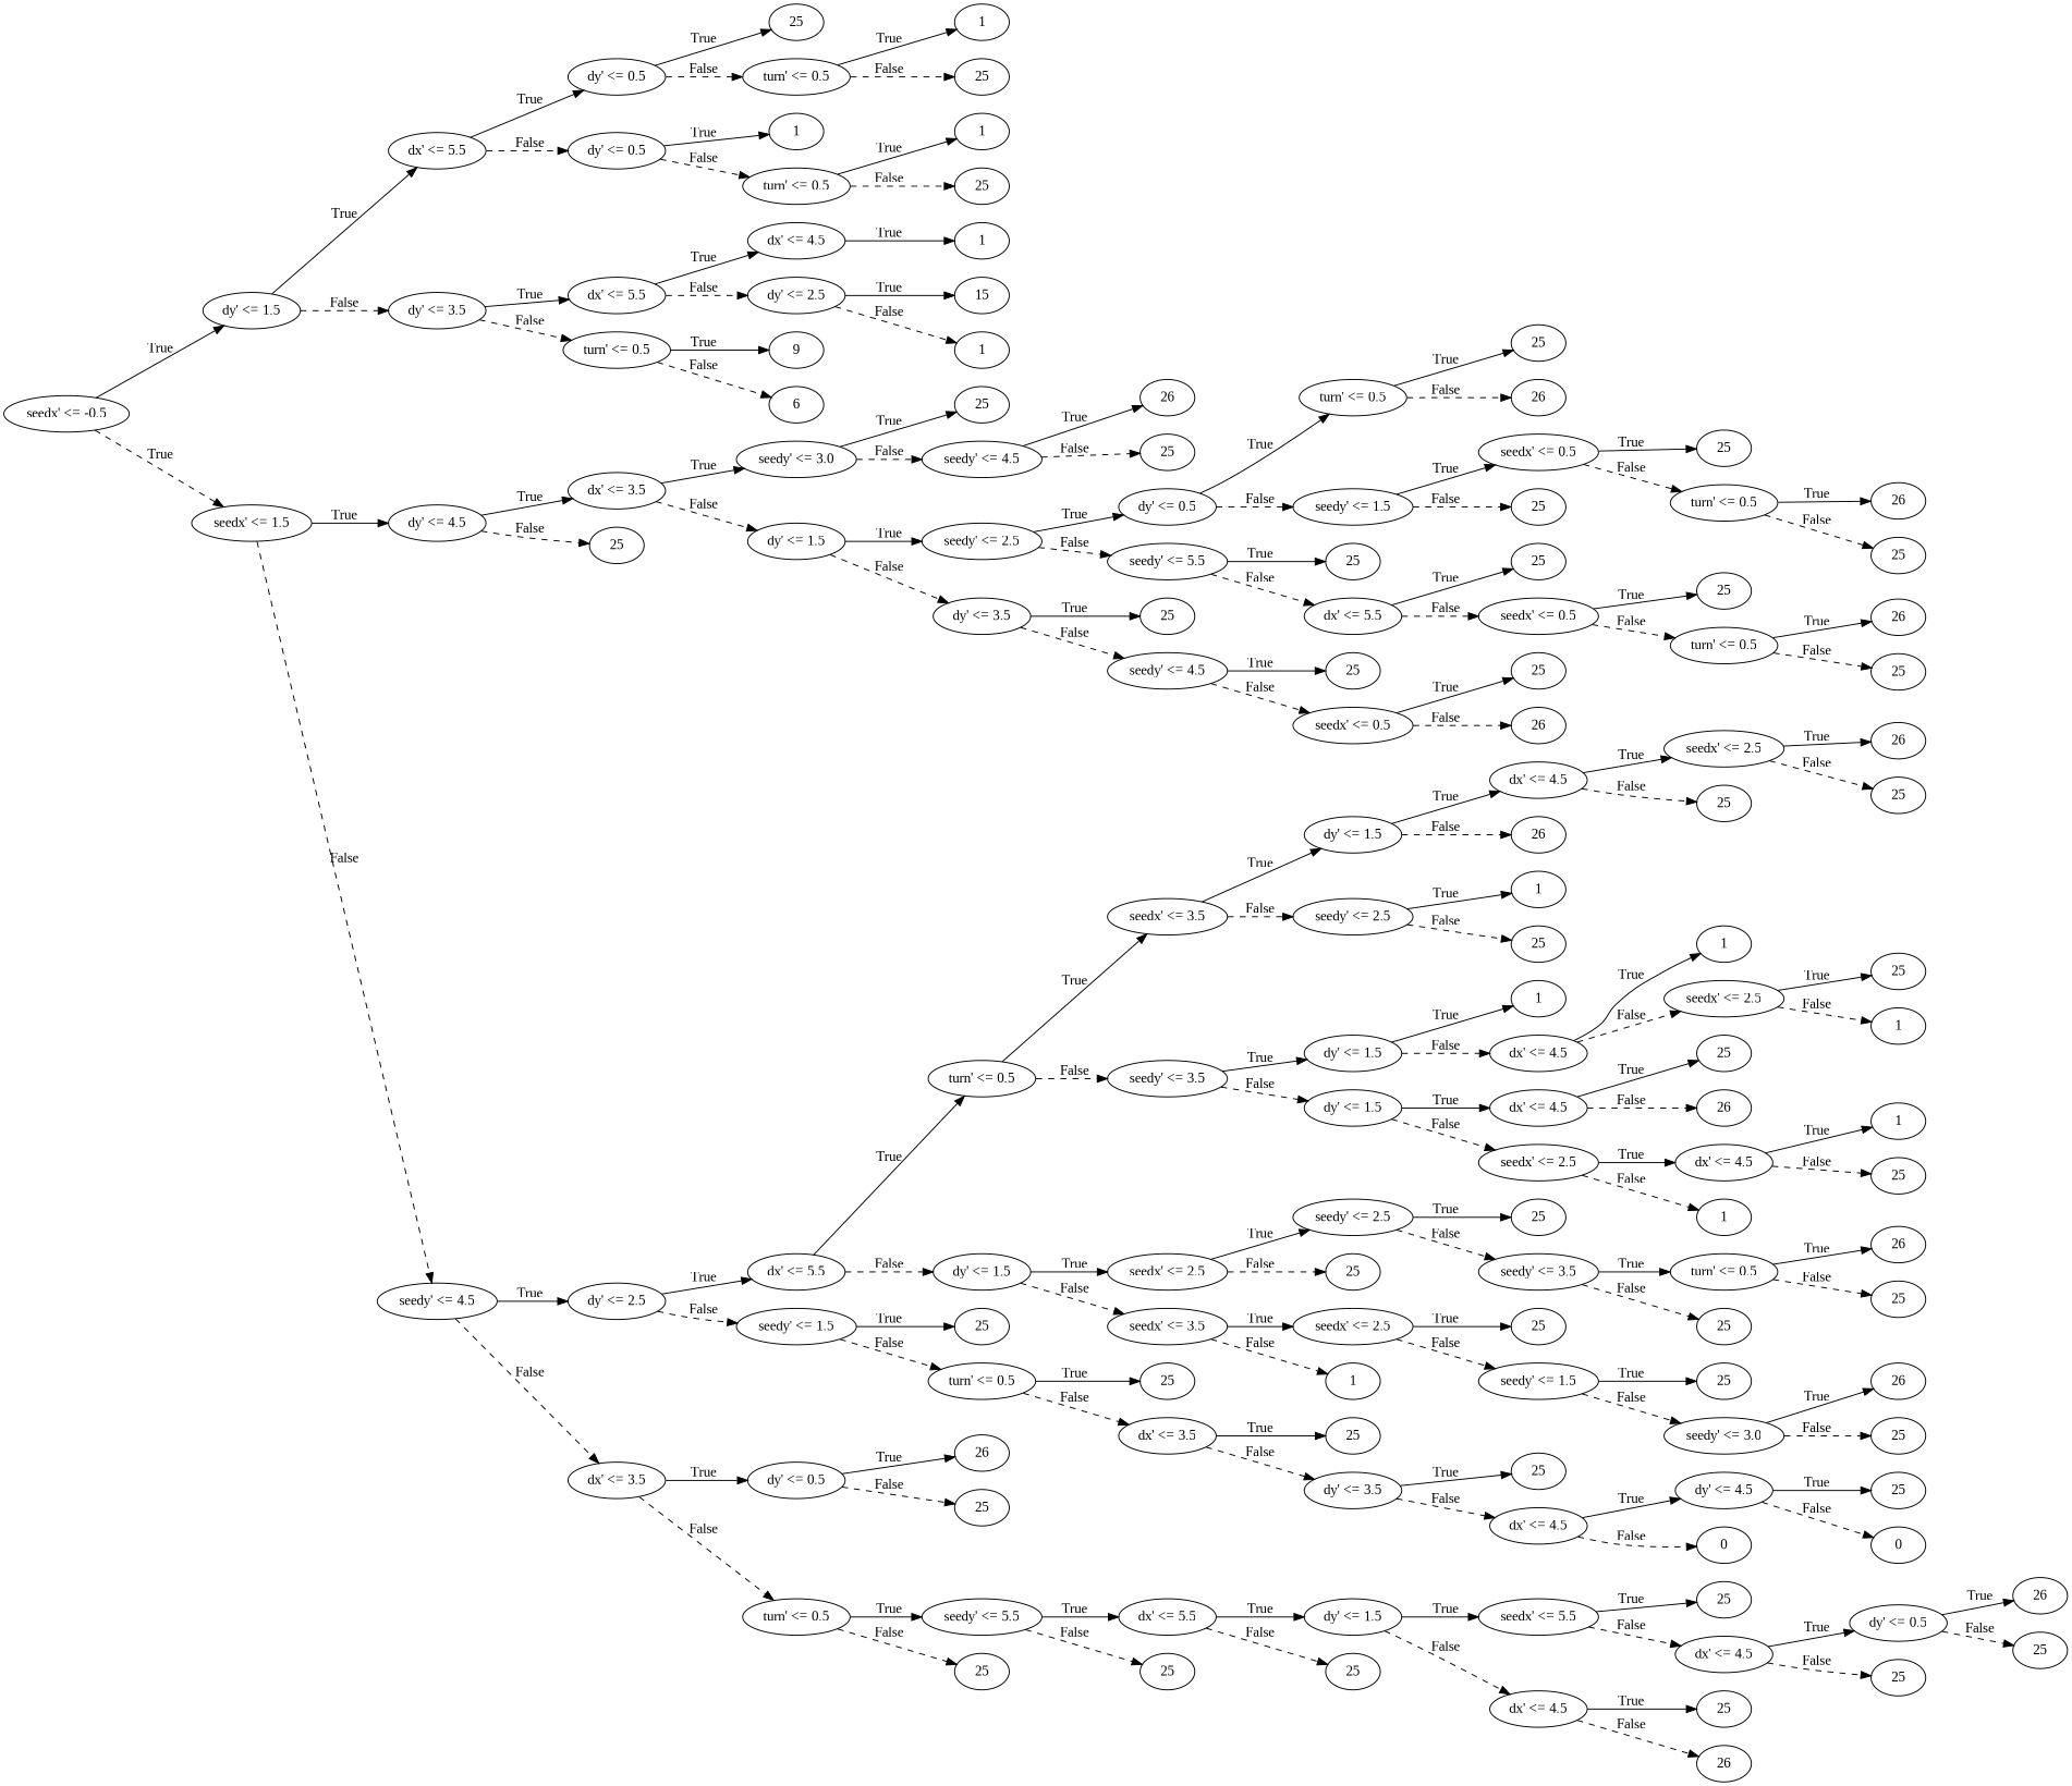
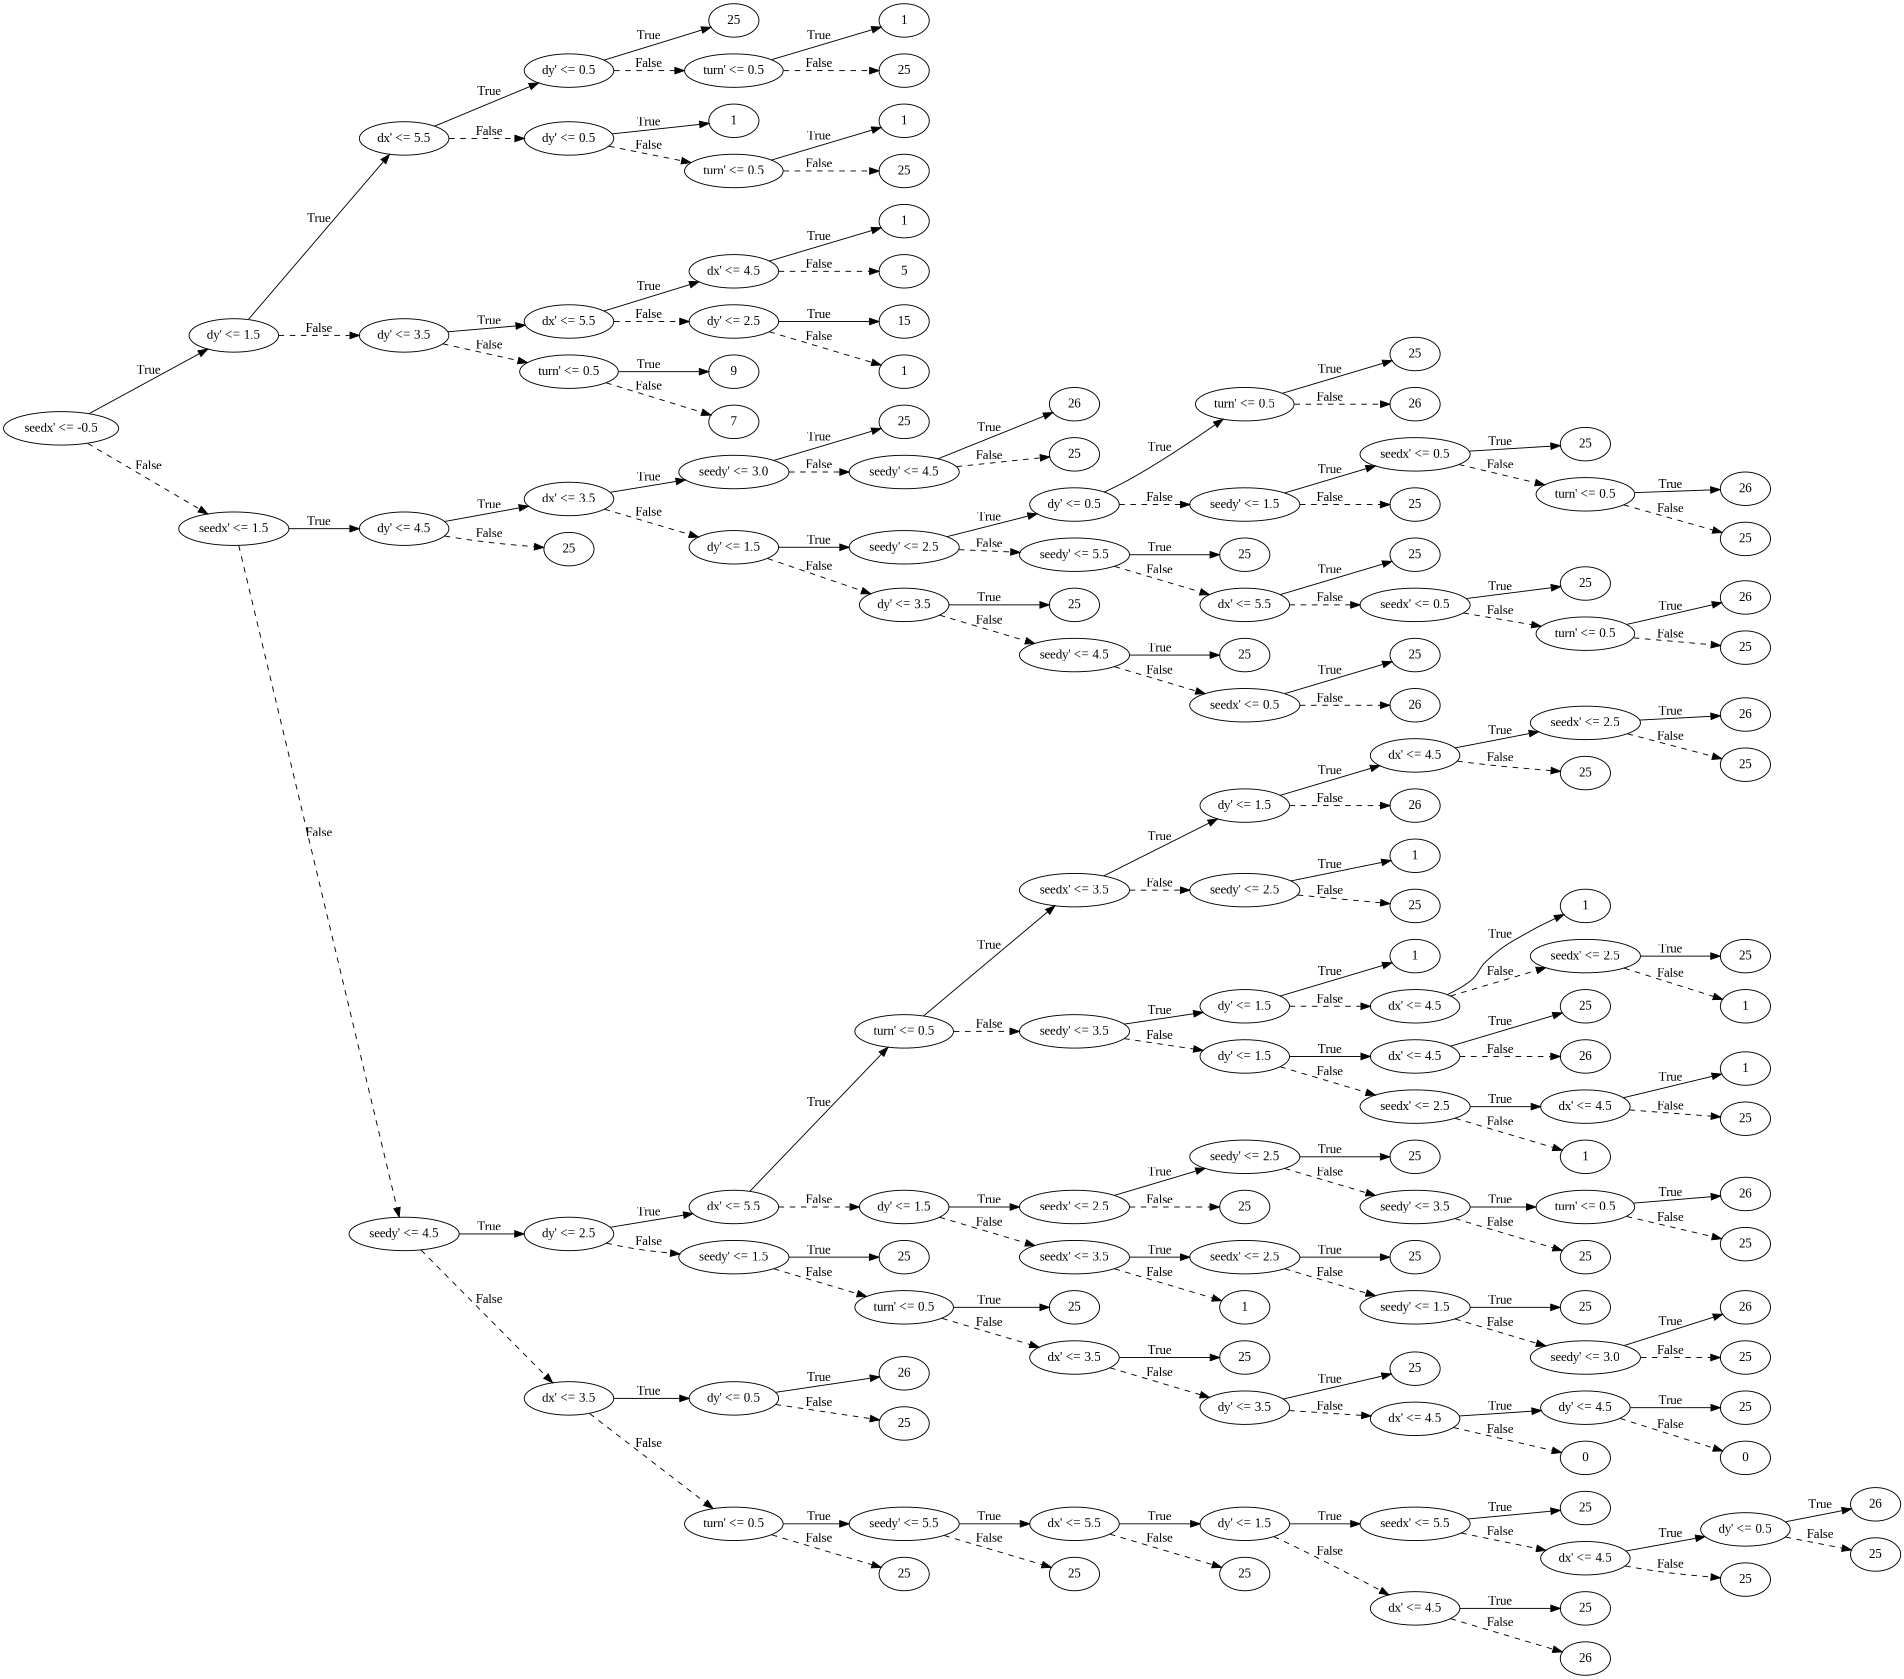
  digraph {
    fontname="Liberation Serif"
    rankdir=LR
    node [fontname="Liberation Serif"]
    edge [fontname="Liberation Serif"]
    n1 [label="seedx' <= -0.5"]
    n2 [label="dy' <= 1.5"]
    n3 [label="seedx' <= 1.5"]
    n4 [label="dx' <= 5.5"]
    n5 [label="dy' <= 3.5"]
    n6 [label="dy' <= 4.5"]
    n7 [label="seedy' <= 4.5"]
    n8 [label="dy' <= 0.5"]
    n9 [label="dy' <= 0.5"]
    n10 [label="dx' <= 5.5"]
    n11 [label="turn' <= 0.5"]
    n12 [label=25]
    n13 [label="turn' <= 0.5"]
    n14 [label=1]
    n15 [label="turn' <= 0.5"]
    n16 [label=1]
    n17 [label=25]
    n18 [label=1]
    n19 [label=25]
    n20 [label="dx' <= 4.5"]
    n21 [label="dy' <= 2.5"]
    n22 [label=9]
-   n23 [label=6]
+   n23 [label=7]
    n24 [label=1]
+   n25 [label=5]
    n26 [label=15]
    n27 [label=1]
    n28 [label="dx' <= 3.5"]
    n29 [label=25]
    n30 [label="dy' <= 2.5"]
    n31 [label="dx' <= 3.5"]
    n32 [label="seedy' <= 3.0"]
    n33 [label="dy' <= 1.5"]
    n34 [label=25]
    n35 [label="seedy' <= 4.5"]
    n36 [label="seedy' <= 2.5"]
    n37 [label="dy' <= 3.5"]
    n38 [label=26]
    n39 [label=25]
    n40 [label="dy' <= 0.5"]
    n41 [label="seedy' <= 5.5"]
    n42 [label=25]
    n43 [label="seedy' <= 4.5"]
    n44 [label="turn' <= 0.5"]
    n45 [label="seedy' <= 1.5"]
    n46 [label=25]
    n47 [label="dx' <= 5.5"]
    n48 [label=25]
    n49 [label=26]
    n50 [label="seedx' <= 0.5"]
    n51 [label=25]
    n52 [label=25]
    n53 [label="turn' <= 0.5"]
    n54 [label=26]
    n55 [label=25]
    n56 [label=25]
    n57 [label="seedx' <= 0.5"]
    n58 [label=25]
    n59 [label="turn' <= 0.5"]
    n60 [label=26]
    n61 [label=25]
    n62 [label=25]
    n63 [label="seedx' <= 0.5"]
    n64 [label=25]
    n65 [label=26]
    n66 [label="dx' <= 5.5"]
    n67 [label="seedy' <= 1.5"]
    n68 [label="dy' <= 0.5"]
    n69 [label="turn' <= 0.5"]
    n70 [label="turn' <= 0.5"]
    n71 [label="dy' <= 1.5"]
    n72 [label=25]
    n73 [label="turn' <= 0.5"]
    n74 [label="seedx' <= 3.5"]
    n75 [label="seedy' <= 3.5"]
    n76 [label="seedx' <= 2.5"]
    n77 [label="seedx' <= 3.5"]
    n78 [label="dy' <= 1.5"]
    n79 [label="seedy' <= 2.5"]
    n80 [label="dy' <= 1.5"]
    n81 [label="dy' <= 1.5"]
    n82 [label="dx' <= 4.5"]
    n83 [label=26]
    n84 [label=1]
    n85 [label=25]
    n86 [label="seedx' <= 2.5"]
    n87 [label=25]
    n88 [label=26]
    n89 [label=25]
    n90 [label=1]
    n91 [label="dx' <= 4.5"]
    n92 [label="dx' <= 4.5"]
    n93 [label="seedx' <= 2.5"]
    n94 [label=1]
    n95 [label="seedx' <= 2.5"]
    n96 [label=25]
    n97 [label=1]
    n98 [label=25]
    n99 [label=26]
    n100 [label="dx' <= 4.5"]
    n101 [label=1]
    n102 [label=1]
    n103 [label=25]
    n104 [label="seedy' <= 2.5"]
    n105 [label=25]
    n106 [label="seedx' <= 2.5"]
    n107 [label=1]
    n108 [label=25]
    n109 [label="seedy' <= 3.5"]
    n110 [label="turn' <= 0.5"]
    n111 [label=25]
    n112 [label=26]
    n113 [label=25]
    n114 [label=25]
    n115 [label="seedy' <= 1.5"]
    n116 [label=25]
    n117 [label="seedy' <= 3.0"]
    n118 [label=26]
    n119 [label=25]
    n120 [label=25]
    n121 [label="dx' <= 3.5"]
    n122 [label=25]
    n123 [label="dy' <= 3.5"]
    n124 [label=25]
    n125 [label="dx' <= 4.5"]
    n126 [label="dy' <= 4.5"]
    n127 [label=0]
    n128 [label=25]
    n129 [label=0]
    n130 [label=26]
    n131 [label=25]
    n132 [label="seedy' <= 5.5"]
    n133 [label=25]
    n134 [label="dx' <= 5.5"]
    n135 [label=25]
    n136 [label="dy' <= 1.5"]
    n137 [label=25]
    n138 [label="seedx' <= 5.5"]
    n139 [label="dx' <= 4.5"]
    n140 [label=25]
    n141 [label="dx' <= 4.5"]
    n142 [label=25]
    n143 [label=26]
    n144 [label="dy' <= 0.5"]
    n145 [label=25]
    n146 [label=26]
    n147 [label=25]
    n1 -> n2 [label=True]
-   n1 -> n3 [label=True style=dashed]
+   n1 -> n3 [label=False style=dashed]
    n2 -> n4 [label=True]
    n2 -> n5 [label=False style=dashed]
    n3 -> n6 [label=True]
    n3 -> n7 [label=False style=dashed]
    n4 -> n8 [label=True]
    n4 -> n9 [label=False style=dashed]
    n5 -> n10 [label=True]
    n5 -> n11 [label=False style=dashed]
    n6 -> n28 [label=True]
    n6 -> n29 [label=False style=dashed]
    n7 -> n30 [label=True]
    n7 -> n31 [label=False style=dashed]
    n8 -> n12 [label=True]
    n8 -> n13 [label=False style=dashed]
    n9 -> n14 [label=True]
    n9 -> n15 [label=False style=dashed]
    n10 -> n20 [label=True]
    n10 -> n21 [label=False style=dashed]
    n11 -> n22 [label=True]
    n11 -> n23 [label=False style=dashed]
    n13 -> n16 [label=True]
    n13 -> n17 [label=False style=dashed]
    n15 -> n18 [label=True]
    n15 -> n19 [label=False style=dashed]
    n20 -> n24 [label=True]
+   n20 -> n25 [label=False style=dashed]
    n21 -> n26 [label=True]
    n21 -> n27 [label=False style=dashed]
    n28 -> n32 [label=True]
    n28 -> n33 [label=False style=dashed]
    n30 -> n66 [label=True]
    n30 -> n67 [label=False style=dashed]
    n31 -> n68 [label=True]
    n31 -> n69 [label=False style=dashed]
    n32 -> n34 [label=True]
    n32 -> n35 [label=False style=dashed]
    n33 -> n36 [label=True]
    n33 -> n37 [label=False style=dashed]
    n35 -> n38 [label=True]
    n35 -> n39 [label=False style=dashed]
    n36 -> n40 [label=True]
    n36 -> n41 [label=False style=dashed]
    n37 -> n42 [label=True]
    n37 -> n43 [label=False style=dashed]
    n40 -> n44 [label=True]
    n40 -> n45 [label=False style=dashed]
    n41 -> n46 [label=True]
    n41 -> n47 [label=False style=dashed]
    n43 -> n62 [label=True]
    n43 -> n63 [label=False style=dashed]
    n44 -> n48 [label=True]
    n44 -> n49 [label=False style=dashed]
    n45 -> n50 [label=True]
    n45 -> n51 [label=False style=dashed]
    n47 -> n56 [label=True]
    n47 -> n57 [label=False style=dashed]
    n50 -> n52 [label=True]
    n50 -> n53 [label=False style=dashed]
    n53 -> n54 [label=True]
    n53 -> n55 [label=False style=dashed]
    n57 -> n58 [label=True]
    n57 -> n59 [label=False style=dashed]
    n59 -> n60 [label=True]
    n59 -> n61 [label=False style=dashed]
    n63 -> n64 [label=True]
    n63 -> n65 [label=False style=dashed]
    n66 -> n70 [label=True]
    n66 -> n71 [label=False style=dashed]
    n67 -> n72 [label=True]
    n67 -> n73 [label=False style=dashed]
    n68 -> n130 [label=True]
    n68 -> n131 [label=False style=dashed]
    n69 -> n132 [label=True]
    n69 -> n133 [label=False style=dashed]
    n70 -> n74 [label=True]
    n70 -> n75 [label=False style=dashed]
    n71 -> n76 [label=True]
    n71 -> n77 [label=False style=dashed]
    n73 -> n120 [label=True]
    n73 -> n121 [label=False style=dashed]
    n74 -> n78 [label=True]
    n74 -> n79 [label=False style=dashed]
    n75 -> n80 [label=True]
    n75 -> n81 [label=False style=dashed]
    n76 -> n104 [label=True]
    n76 -> n105 [label=False style=dashed]
    n77 -> n106 [label=True]
    n77 -> n107 [label=False style=dashed]
    n78 -> n82 [label=True]
    n78 -> n83 [label=False style=dashed]
    n79 -> n84 [label=True]
    n79 -> n85 [label=False style=dashed]
    n80 -> n90 [label=True]
    n80 -> n91 [label=False style=dashed]
    n81 -> n92 [label=True]
    n81 -> n93 [label=False style=dashed]
    n82 -> n86 [label=True]
    n82 -> n87 [label=False style=dashed]
    n86 -> n88 [label=True]
    n86 -> n89 [label=False style=dashed]
    n91 -> n94 [label=True]
    n91 -> n95 [label=False style=dashed]
    n92 -> n98 [label=True]
    n92 -> n99 [label=False style=dashed]
    n93 -> n100 [label=True]
    n93 -> n101 [label=False style=dashed]
    n95 -> n96 [label=True]
    n95 -> n97 [label=False style=dashed]
    n100 -> n102 [label=True]
    n100 -> n103 [label=False style=dashed]
    n104 -> n108 [label=True]
    n104 -> n109 [label=False style=dashed]
    n106 -> n114 [label=True]
    n106 -> n115 [label=False style=dashed]
    n109 -> n110 [label=True]
    n109 -> n111 [label=False style=dashed]
    n110 -> n112 [label=True]
    n110 -> n113 [label=False style=dashed]
    n115 -> n116 [label=True]
    n115 -> n117 [label=False style=dashed]
    n117 -> n118 [label=True]
    n117 -> n119 [label=False style=dashed]
    n121 -> n122 [label=True]
    n121 -> n123 [label=False style=dashed]
    n123 -> n124 [label=True]
    n123 -> n125 [label=False style=dashed]
    n125 -> n126 [label=True]
    n125 -> n127 [label=False style=dashed]
    n126 -> n128 [label=True]
    n126 -> n129 [label=False style=dashed]
    n132 -> n134 [label=True]
    n132 -> n135 [label=False style=dashed]
    n134 -> n136 [label=True]
    n134 -> n137 [label=False style=dashed]
    n136 -> n138 [label=True]
    n136 -> n139 [label=False style=dashed]
    n138 -> n140 [label=True]
    n138 -> n141 [label=False style=dashed]
    n139 -> n142 [label=True]
    n139 -> n143 [label=False style=dashed]
    n141 -> n144 [label=True]
    n141 -> n145 [label=False style=dashed]
    n144 -> n146 [label=True]
    n144 -> n147 [label=False style=dashed]
  }
